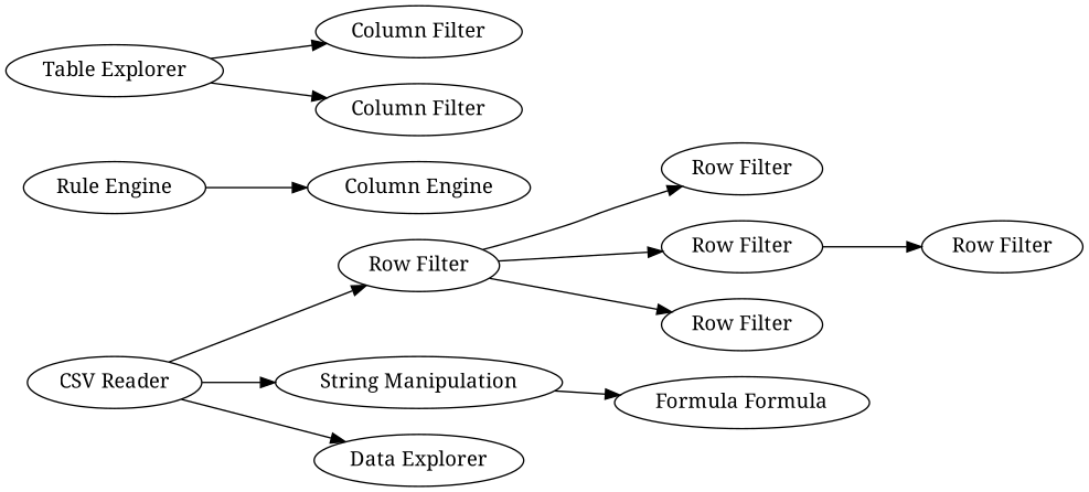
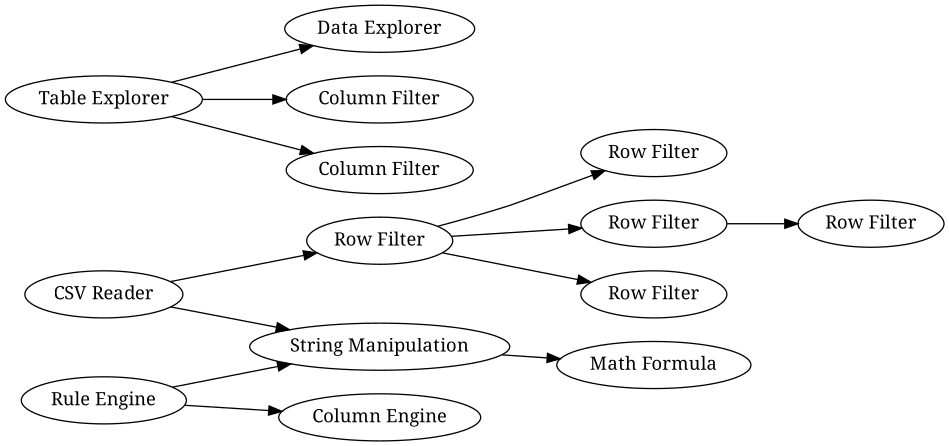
  digraph {
    fontname="Noto Serif"
    rankdir=LR
    node [fontname="Noto Serif"]
    edge [fontname="Noto Serif"]
    n1 [label="Row Filter"]
    n2 [label="Row Filter"]
    n3 [label="Row Filter"]
    n4 [label="Row Filter"]
    n5 [label="Row Filter"]
    n6 [label="String Manipulation"]
-   n7 [label="Formula Formula"]
+   n7 [label="Math Formula"]
    n8 [label="Rule Engine"]
    n9 [label="Column Engine"]
    n10 [label="CSV Reader"]
    n11 [label="Data Explorer"]
    n12 [label="Column Filter"]
    n13 [label="Table Explorer"]
    n14 [label="Column Filter"]
    n1 -> n2
    n1 -> n3
    n1 -> n4
    n3 -> n5
    n6 -> n7
+   n8 -> n6
    n8 -> n9
    n10 -> n1
    n10 -> n6
-   n10 -> n11
+   n13 -> n11
    n13 -> n12
    n13 -> n14
  }
